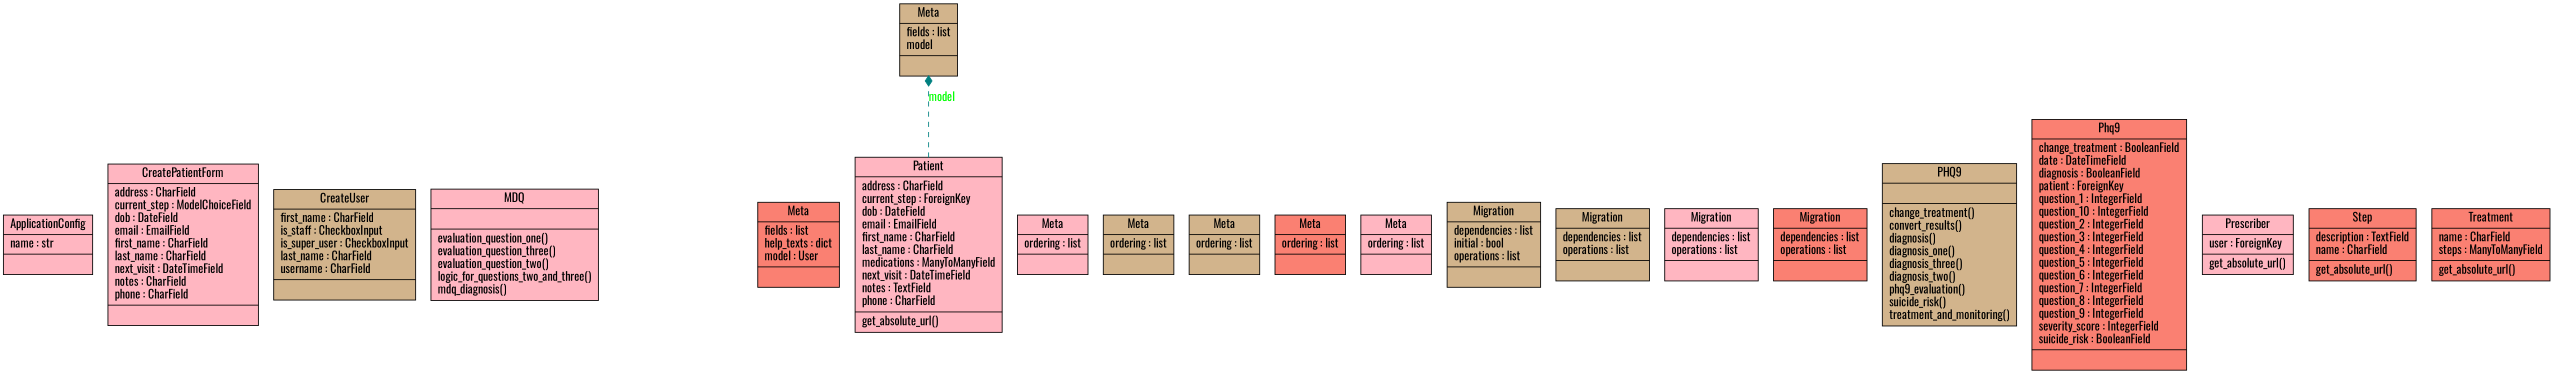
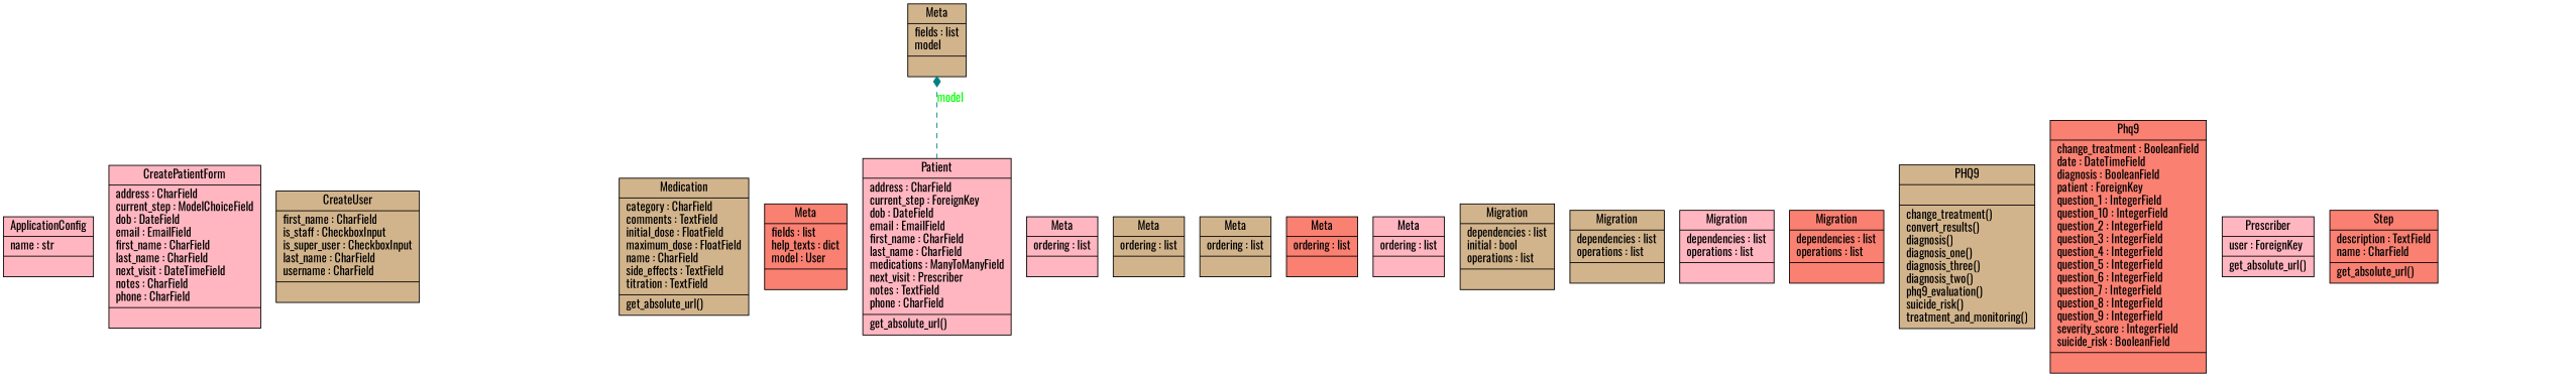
  digraph {
    rankdir=BT
    fontname=Oswald
    node [shape=record style=filled fillcolor=lightpink fontname=Oswald]
    n1 [label="{ApplicationConfig|name : str\l|}"]
    n2 [label="{CreatePatientForm|address : CharField\lcurrent_step : ModelChoiceField\ldob : DateField\lemail : EmailField\lfirst_name : CharField\llast_name : CharField\lnext_visit : DateTimeField\lnotes : CharField\lphone : CharField\l|}"]
    n3 [label="{CreateUser|first_name : CharField\lis_staff : CheckboxInput\lis_super_user : CheckboxInput\llast_name : CharField\lusername : CharField\l|}" fillcolor=tan]
-   n4 [label="{MDQ|\l|evaluation_question_one()\levaluation_question_three()\levaluation_question_two()\llogic_for_questions_two_and_three()\lmdq_diagnosis()\l}"]
+   n5 [label="{Medication|category : CharField\lcomments : TextField\linitial_dose : FloatField\lmaximum_dose : FloatField\lname : CharField\lside_effects : TextField\ltitration : TextField\l|get_absolute_url()\l}" fillcolor=tan]
    n6 [label="{Meta|fields : list\lhelp_texts : dict\lmodel : User\l|}" fillcolor=salmon]
    n7 [label="{Meta|fields : list\lmodel\l|}" fillcolor=tan]
    n8 [label="{Meta|ordering : list\l|}"]
    n9 [label="{Meta|ordering : list\l|}" fillcolor=tan]
    n10 [label="{Meta|ordering : list\l|}" fillcolor=tan]
    n11 [label="{Meta|ordering : list\l|}" fillcolor=salmon]
    n12 [label="{Meta|ordering : list\l|}"]
    n13 [label="{Migration|dependencies : list\linitial : bool\loperations : list\l|}" fillcolor=tan]
    n14 [label="{Migration|dependencies : list\loperations : list\l|}" fillcolor=tan]
    n15 [label="{Migration|dependencies : list\loperations : list\l|}"]
    n16 [label="{Migration|dependencies : list\loperations : list\l|}" fillcolor=salmon]
    n17 [label="{PHQ9|\l|change_treatment()\lconvert_results()\ldiagnosis()\ldiagnosis_one()\ldiagnosis_three()\ldiagnosis_two()\lphq9_evaluation()\lsuicide_risk()\ltreatment_and_monitoring()\l}" fillcolor=tan]
-   n18 [label="{Patient|address : CharField\lcurrent_step : ForeignKey\ldob : DateField\lemail : EmailField\lfirst_name : CharField\llast_name : CharField\lmedications : ManyToManyField\lnext_visit : DateTimeField\lnotes : TextField\lphone : CharField\l|get_absolute_url()\l}"]
+   n18 [label="{Patient|address : CharField\lcurrent_step : ForeignKey\ldob : DateField\lemail : EmailField\lfirst_name : CharField\llast_name : CharField\lmedications : ManyToManyField\lnext_visit : Prescriber\lnotes : TextField\lphone : CharField\l|get_absolute_url()\l}"]
    n19 [label="{Phq9|change_treatment : BooleanField\ldate : DateTimeField\ldiagnosis : BooleanField\lpatient : ForeignKey\lquestion_1 : IntegerField\lquestion_10 : IntegerField\lquestion_2 : IntegerField\lquestion_3 : IntegerField\lquestion_4 : IntegerField\lquestion_5 : IntegerField\lquestion_6 : IntegerField\lquestion_7 : IntegerField\lquestion_8 : IntegerField\lquestion_9 : IntegerField\lseverity_score : IntegerField\lsuicide_risk : BooleanField\l|}" fillcolor=salmon]
    n20 [label="{Prescriber|user : ForeignKey\l|get_absolute_url()\l}"]
    n21 [label="{Step|description : TextField\lname : CharField\l|get_absolute_url()\l}" fillcolor=salmon]
-   n22 [label="{Treatment|name : CharField\lsteps : ManyToManyField\l|get_absolute_url()\l}" fillcolor=salmon]
    n18 -> n7 [arrowhead=diamond arrowtail=none fontcolor=green label=model style=dashed color=teal fontname=Oswald]
  }
